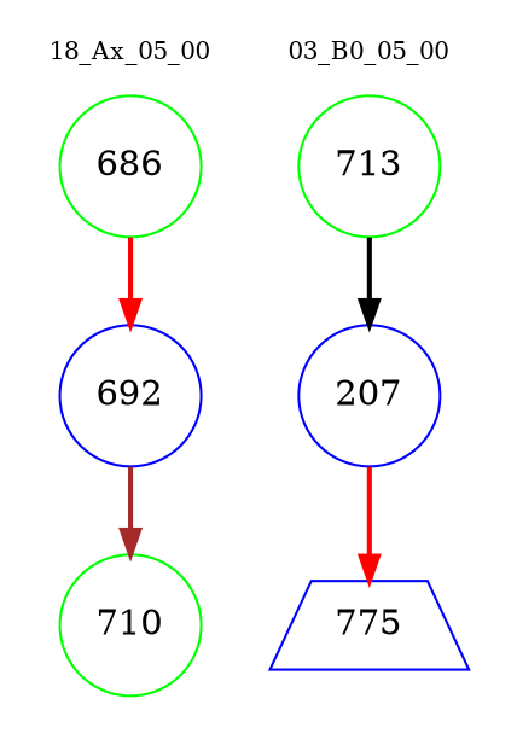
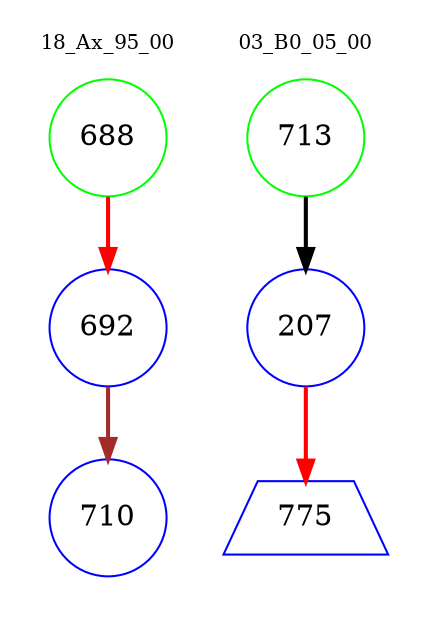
  digraph {
    node [color=blue shape=circle]
    edge [color=red style=bold]
-   n1 [color=green label=686]
+   n1 [color=green label=688]
    n2 [label=692]
-   n3 [color=green label=710]
+   n3 [label=710]
    n4 [color=green label=713]
    n5 [label=207]
    n6 [label=775 shape=trapezium]
    subgraph cluster_1 {
      color=white
      fontsize=10
-     label="18_Ax_05_00"
+     label="18_Ax_95_00"
      n1
      n2
      n3
    }
    subgraph cluster_2 {
      color=white
      fontsize=10
      label="03_B0_05_00"
      n4
      n5
      n6
    }
    n1 -> n2
    n2 -> n3 [color=brown]
    n4 -> n5 [color=black]
    n5 -> n6
  }
